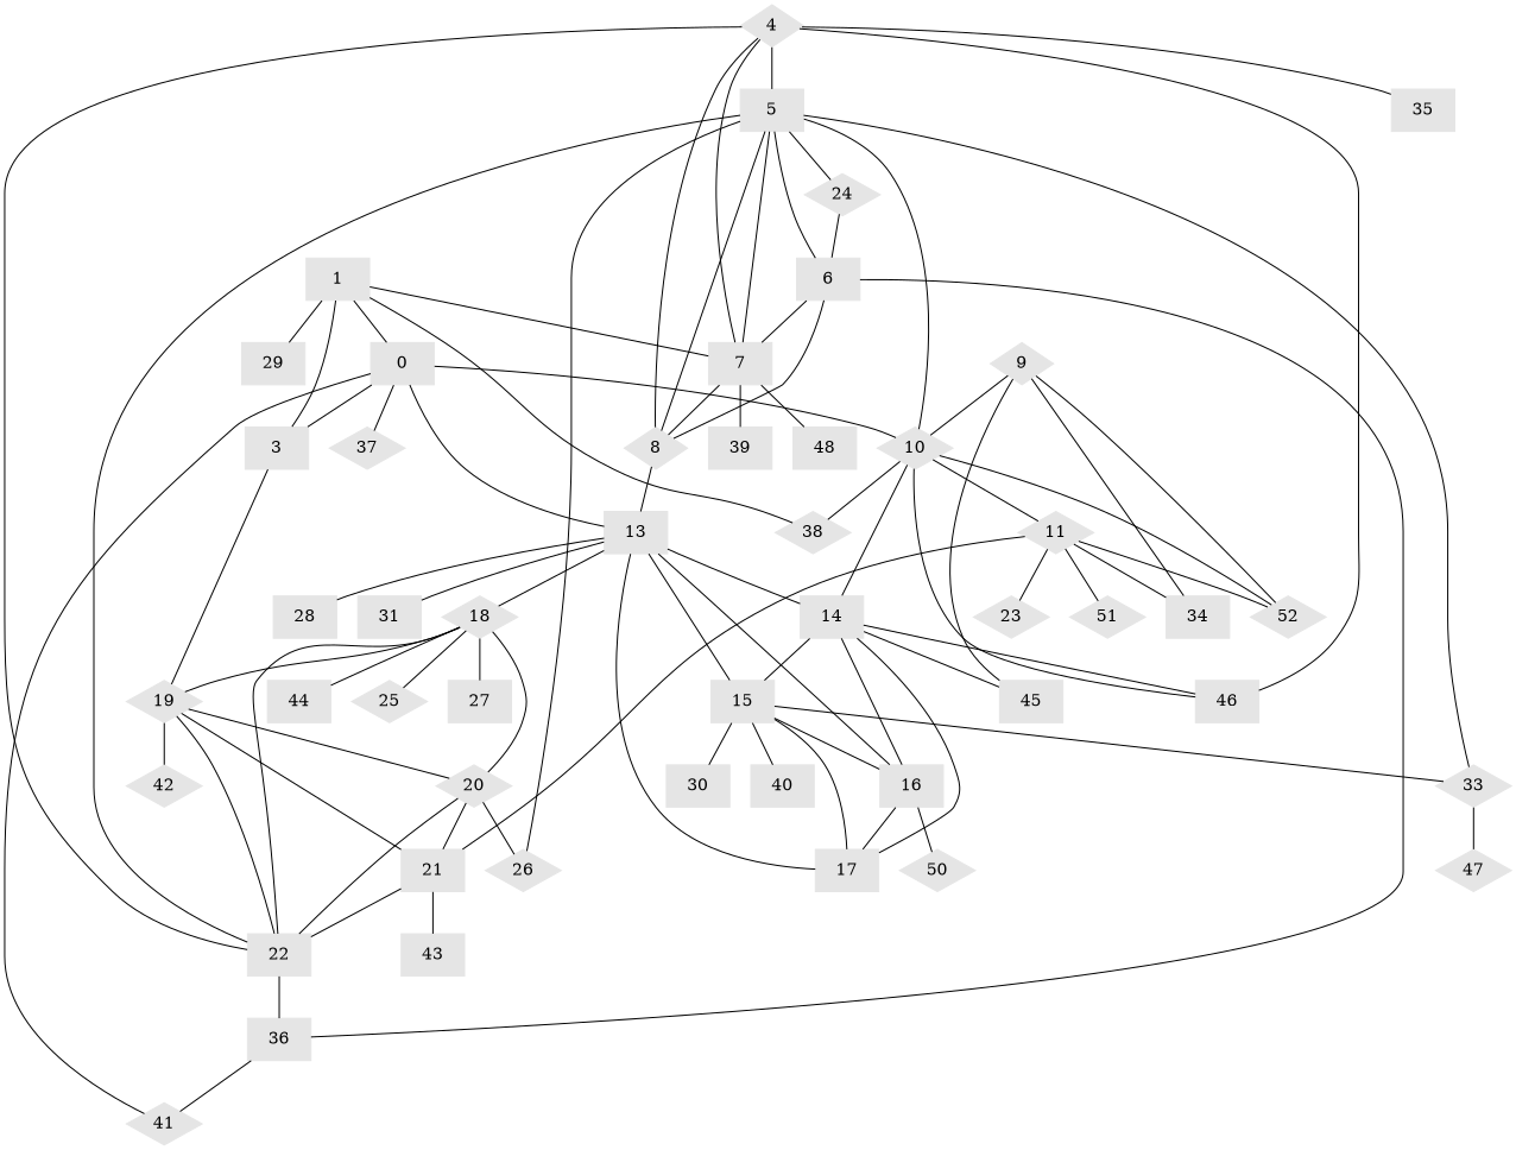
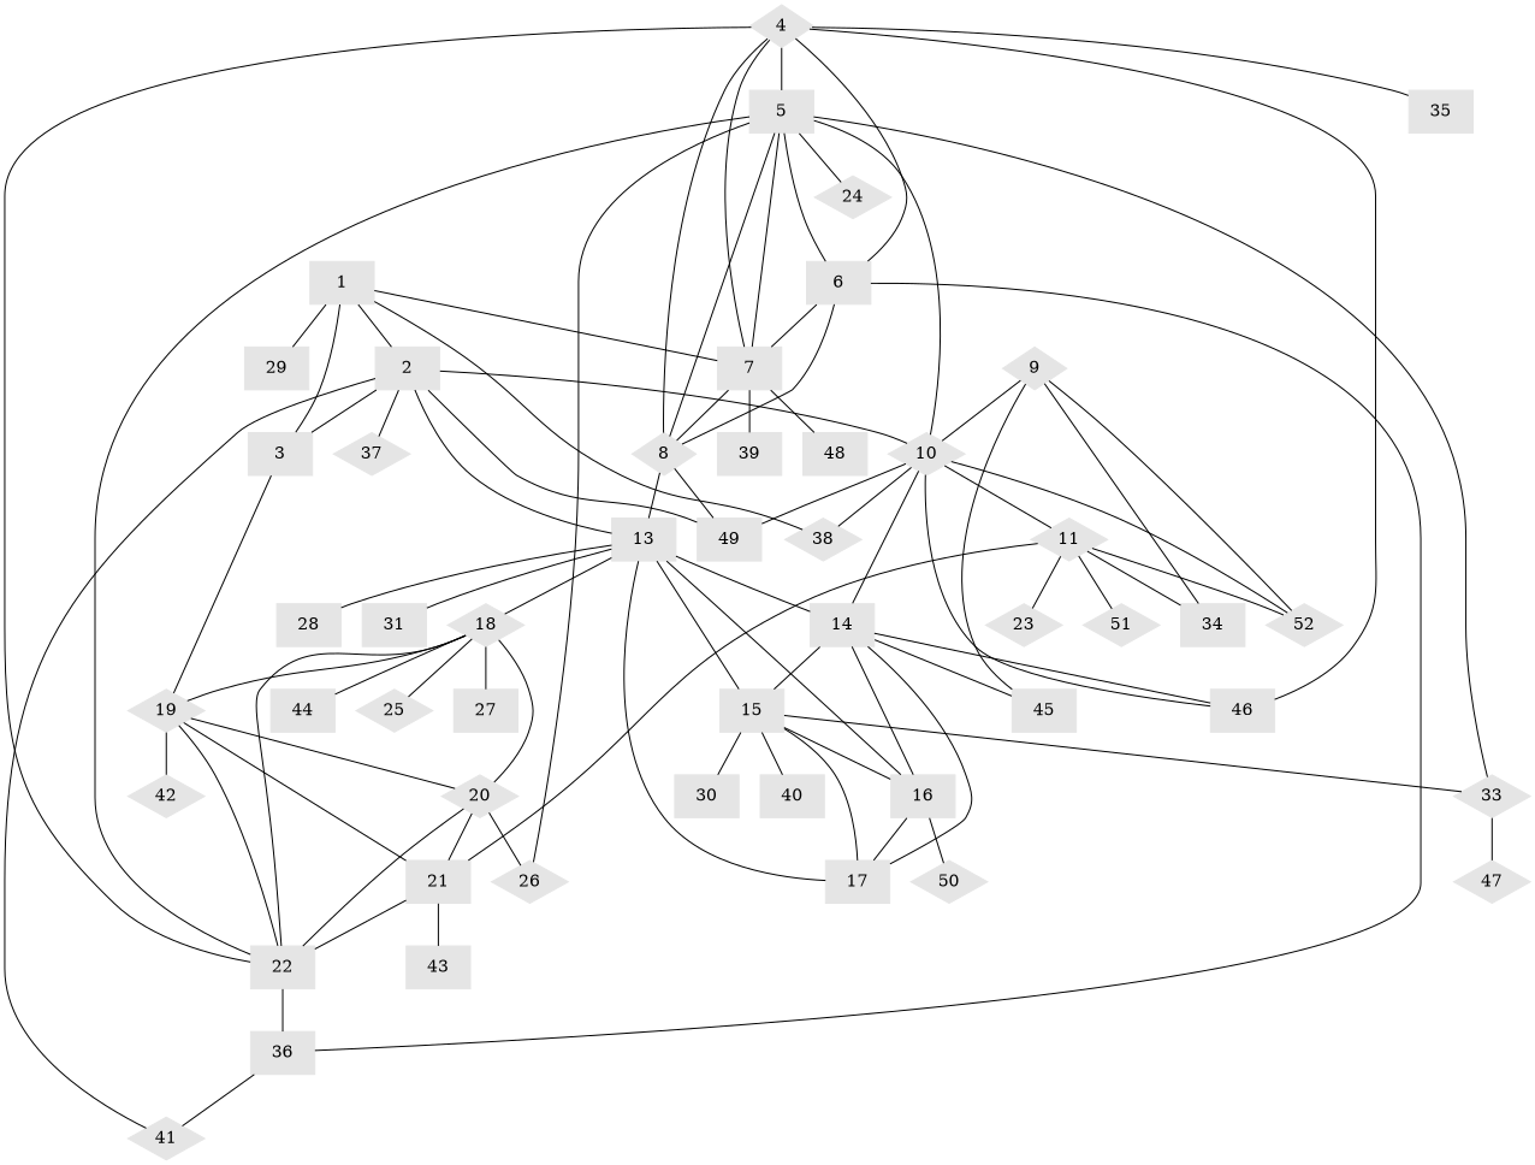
  graph {
    node [color=gray90 shape=box style=filled]
    edge [weight=1.0]
    1
-   2 [label=0]
+   2
    3
    7
    29
    38 [shape=diamond]
    10 [shape=diamond]
    13
    37 [shape=diamond]
    41 [shape=diamond]
+   49
    19 [shape=diamond]
    8 [shape=diamond]
    39
    48
    46
    11 [shape=diamond]
    n18 [label=52 shape=diamond]
    14
    15
    16
    17
    18 [shape=diamond]
    28
    31
    22
    21
    20 [shape=diamond]
    42 [shape=diamond]
    4 [shape=diamond]
    5
    6
    35
    24 [shape=diamond]
    26 [shape=diamond]
    33 [shape=diamond]
    36
    47 [shape=diamond]
    9 [shape=diamond]
    45
    34
    23 [shape=diamond]
    51 [shape=diamond]
    43
    30
    40
    50 [shape=diamond]
    25 [shape=diamond]
    27
    44
    1 -- 2 [weight=3.0]
    1 -- 3 [weight=3.0]
    1 -- 7
    1 -- 29 [weight=3.0]
    1 -- 38
    2 -- 3
    2 -- 10
    2 -- 13
    2 -- 37
    2 -- 41
+   2 -- 49 [weight=2.0]
    3 -- 19
    7 -- 8
    7 -- 39
    7 -- 48
    10 -- 38
+   10 -- 49
    10 -- 46
    10 -- 11 [weight=2.0]
    10 -- n18 [weight=2.0]
    10 -- 14
    13 -- 14
    13 -- 15
    13 -- 16
    13 -- 17
    13 -- 18
    13 -- 28
    13 -- 31
    19 -- 22
    19 -- 21
    19 -- 20
    19 -- 42
    8 -- 13
+   8 -- 49
    11 -- n18
    11 -- 21
    11 -- 34
    11 -- 23
    11 -- 51
    14 -- 46
    14 -- 15
    14 -- 16
    14 -- 17
    14 -- 45
    15 -- 16
    15 -- 17
    15 -- 33
    15 -- 30 [weight=3.0]
    15 -- 40
    16 -- 17
    16 -- 50
    18 -- 19
    18 -- 22
    18 -- 20
    18 -- 25
    18 -- 27
    18 -- 44
    22 -- 36
    21 -- 22
    21 -- 43
    20 -- 22
    20 -- 21
    20 -- 26 [weight=3.0]
    4 -- 7
    4 -- 8
    4 -- 46 [weight=2.0]
    4 -- 22
    4 -- 5 [weight=4.0]
-   24 -- 6
+   4 -- 6
    4 -- 35
    5 -- 7
    5 -- 10
    5 -- 8
    5 -- 22
    5 -- 6
    5 -- 24
    5 -- 26
    5 -- 33
    6 -- 7
    6 -- 8
    6 -- 36
    33 -- 47
    36 -- 41
    9 -- 10 [weight=2.0]
    9 -- n18
    9 -- 45 [weight=2.0]
    9 -- 34
  }
